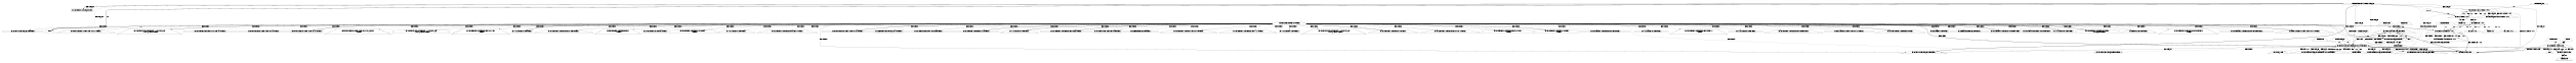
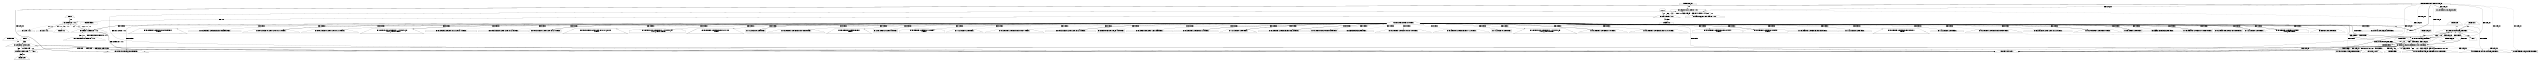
  digraph {
    fontname=Lato
    node [fontname=Lato shape=trapezium]
    edge [fontname=Lato style=solid]
    n1 [label="(Call,image=DestroyImageList(image))"]
    n2 [label="(Call,DestroyImageList(image))" shape=note]
    n3 [label="(Block,)" shape=house]
    n4 [label="(MethodReturn,static Image *)" shape=house]
    n5 [label="(Identifier,image)"]
    n6 [label="(Call,OpenBlob(image_info,image,ReadBinaryBlobMode,exception))" shape=note]
    n7 [label="(Call,(thandle_t) image)"]
    n8 [label="(Call,TIFFReadPhotoshopLayers(image,image_info,exception))"]
    n9 [label="(Identifier,exception)" shape=house]
    n10 [label="(Call,GetImageOption(image_info,\"tiff:exif-properties\"))" shape=note]
    n11 [label="(Call,status=OpenBlob(image_info,image,ReadBinaryBlobMode,exception))" shape=house]
    n12 [label="(Call,SetMagickThreadValue(tiff_exception,exception))" shape=note]
    n13 [label="(Call,AcquireNextImage(image_info,image,exception))"]
    n14 [label="(Call,AcquireImage(image_info,exception))" shape=note]
    n15 [label="(Call,image=AcquireImage(image_info,exception))"]
    n16 [label="(Identifier,exception)" shape=house]
    n17 [label="(Block,)"]
    n18 [label="(Call,image_info != (const ImageInfo *) NULL)" shape=house]
    n19 [label="(Call,(const ImageInfo *) NULL)"]
    n20 [label="(Call,assert(image_info != (const ImageInfo *) NULL))" shape=house]
    n21 [label="(Call,(ExceptionInfo *) NULL)" shape=note]
    n22 [label="(Identifier,NULL)" shape=house]
    n23 [label="(MethodParameterIn,const ImageInfo *image_info)" shape=house]
    n24 [label="(Call,AcquireNextImage(image_info,image,exception))" shape=house]
    n25 [label="(Call,AcquireQuantumInfo(image_info,image))" shape=note]
    1000116
    n27 [label="(Call,exception != (ExceptionInfo *) NULL)"]
    n28 [label="(Call,(Image *) NULL)" shape=house]
    n29 [label="(Call,(TIFF *) NULL)" shape=house]
    n30 [label="(Identifier,NULL)"]
    n31 [label="(Call,assert(exception != (ExceptionInfo *) NULL))"]
    n32 [label="(MethodParameterIn,ExceptionInfo *exception)"]
    n33 [label="(Call,SetImageProperty(image,\"tiff:photometric\",\"unknown\",exception))"]
    n34 [label="(Call,SetImageProperty(image,\"tiff:photometric\",\"min-is-black\",\n          exception))" shape=house]
    n35 [label="(Call,SetImageProperty(image,\"tiff:alpha\",\"associated\",\n                  exception))" shape=house]
    n36 [label="(Call,SetImageProperty(image,\"tiff:photometric\",\"RGB\",exception))" shape=house]
    n37 [label="(Call,SyncAuthenticPixels(image,exception))" shape=house]
    n38 [label="(Call,SetImageProperty(image,\"tiff:photometric\",\"CIE Log2(L)\",\n          exception))"]
    n39 [label="(Call,SyncAuthenticPixels(image,exception))" shape=house]
    n40 [label="(Call,SetImageProperty(image,\"tiff:photometric\",\"palette\",exception))"]
    n41 [label="(Call,GetAuthenticPixels(image,0,y,image->columns,1,exception))" shape=house]
    n42 [label="(Call,SetImageStorageClass(image,DirectClass,exception))"]
    n43 [label="(Call,GetImageDepth(image,exception))" shape=note]
    n44 [label="(Call,TIFFGetEXIFProperties(tiff,image,exception))" shape=house]
    n45 [label="(Call,SetImageProperty(image,\"tiff:alpha\",\"unspecified\",exception))" shape=note]
    n46 [label="(Call,SetImageColorspace(image,GRAYColorspace,exception))" shape=note]
    n47 [label="(Call,SyncAuthenticPixels(image,exception))" shape=note]
    n48 [label="(Call,SetImageProperty(image,\"jpeg:sampling-factor\",\n                 sampling_factor,exception))" shape=house]
    n49 [label="(Call,DecodeLabImage(image,exception))"]
    n50 [label="(Call,SetImageProperty(image,\"quantum:format\",\"floating-point\",\n        exception))"]
    n51 [label="(Call,SetImageProperty(image,\"tiff:photometric\",\"separated\",exception))" shape=house]
    n52 [label="(Call,QueueAuthenticPixels(image,0,y,image->columns,1,exception))"]
    n53 [label="(Call,QueueAuthenticPixels(image,0,y,image->columns,1,exception))"]
    n54 [label="(Call,ImportQuantumPixels(image,(CacheView *) NULL,quantum_info,\n            quantum_type,pixels,exception))"]
    n55 [label="(Call,SetImageExtent(image,image->columns,image->rows,exception))" shape=house]
    n56 [label="(Call,QueueAuthenticPixels(image,0,y,image->columns,1,exception))" shape=house]
    n57 [label="(Call,QueueAuthenticPixels(image,0,y,image->columns,1,exception))" shape=note]
    n58 [label="(Call,QueueAuthenticPixels(image,0,y,image->columns,rows_remaining,\n            exception))"]
    n59 [label="(Call,ImportQuantumPixels(image,(CacheView *) NULL,quantum_info,\n            quantum_type,pixels,exception))" shape=house]
    n60 [label="(Call,SetImageProperty(image,\"tiff:photometric\",\"min-is-white\",\n          exception))"]
    n61 [label="(Call,SyncAuthenticPixels(image,exception))" shape=note]
    n62 [label="(Call,SetImageProperty(image,\"tiff:photometric\",\"YCBCR\",exception))"]
    n63 [label="(Call,GetImageProperty(image,\"tiff:photometric\",\n          exception))"]
    n64 [label="(Call,AcquireImageColormap(image,colors,exception))" shape=note]
    n65 [label="(Call,SetImageProperty(image,\"tiff:alpha\",\"unassociated\",\n                  exception))" shape=house]
    n66 [label="(Call,SyncAuthenticPixels(image,exception))"]
    n67 [label="(Call,SetImageProperty(image,\"tiff:photometric\",\"LOGLUV\",exception))"]
    n68 [label="(Call,QueueAuthenticPixels(image,0,y,image->columns,1,exception))" shape=house]
    n69 [label="(Call,TIFFGetProfiles(tiff,image,image_info->ping,exception))" shape=note]
    n70 [label="(Call,SetImageColorspace(image,CMYKColorspace,exception))" shape=house]
    n71 [label="(Call,SetImageProperty(image,\"tiff:endian\",\"msb\",exception))" shape=house]
    n72 [label="(Call,SyncAuthenticPixels(image,exception))"]
    n73 [label="(Call,SetImageProperty(image,\"tiff:photometric\",\"CIELAB\",exception))" shape=house]
    n74 [label="(Call,SetImageColorspace(image,LabColorspace,exception))" shape=note]
    n75 [label="(Call,TIFFGetProperties(tiff,image,exception))" shape=house]
    n76 [label="(Call,SetImageProperty(image,\"tiff:rows-per-strip\",value,exception))"]
    n77 [label="(Call,SetImageProperty(image,\"tiff:photometric\",\"MASK\",exception))"]
    n78 [label="(Call,SyncAuthenticPixels(image,exception))" shape=note]
    n79 [label="(Call,ImportQuantumPixels(image,(CacheView *) NULL,quantum_info,\n              quantum_type,pixels,exception))"]
    n80 [label="(Call,SetImageProperty(image,\"tiff:endian\",\"lsb\",exception))"]
    n81 [label="(Identifier,image)"]
    n82 [label="(Identifier,image)"]
    n83 [label="(Identifier,image_info)" shape=house]
    n84 [label="(Identifier,image_info)" shape=note]
    n85 [label="(Identifier,image)"]
    n86 [label="(Identifier,image_info)"]
    n87 [label="(Identifier,status)"]
    n88 [label="(Identifier,exception)" shape=house]
    1000218
    1000160 [shape=note]
+   1000187
    n1 -> n2 [label="CFG: " style=bold]
    n1 -> n3 [label="AST: "]
    n1 -> n4 [label="DDG: DestroyImageList(image)" style=bold]
    n1 -> n4 [label="DDG: image" style=dashed]
    n2 -> n1 [label="AST: " style=dashed]
    n2 -> n1 [label="DDG: image" style=dashed]
    n2 -> n5 [label="CFG: " style=bold]
    n5 -> n2 [label="AST: " style=bold]
    n6 -> n2 [label="DDG: image" style=bold]
    n6 -> n4 [label="DDG: exception" style=bold]
    n6 -> n4 [label="DDG: image_info"]
    n6 -> n4 [label="DDG: ReadBinaryBlobMode"]
    n6 -> n7 [label="DDG: image" style=dashed]
    n6 -> n8 [label="DDG: image_info" style=dashed]
    n6 -> n9 [label="CFG: " style=bold]
    n6 -> n10 [label="DDG: image_info" style=dashed]
    n6 -> n11 [label="AST: " style=dashed]
    n6 -> n11 [label="DDG: image_info"]
    n6 -> n11 [label="DDG: image"]
    n6 -> n11 [label="DDG: ReadBinaryBlobMode" style=bold]
    n6 -> n11 [label="DDG: exception" style=bold]
    n6 -> n12 [label="DDG: exception" style=dashed]
    n6 -> n13 [label="DDG: image_info"]
    n9 -> n6 [label="AST: " style=bold]
    n11 -> n6 [label="CFG: " style=dashed]
    n14 -> n6 [label="DDG: image_info"]
    n14 -> n6 [label="DDG: exception" style=dashed]
    n14 -> n15 [label="AST: " style=bold]
    n14 -> n15 [label="DDG: image_info"]
    n14 -> n15 [label="DDG: exception" style=dashed]
    n14 -> n16 [label="CFG: " style=bold]
    n15 -> n4 [label="DDG: AcquireImage(image_info,exception)" style=bold]
    n15 -> n6 [label="DDG: image" style=bold]
    n15 -> n14 [label="CFG: " style=dashed]
    n15 -> n17 [label="AST: " style=bold]
    n16 -> n14 [label="AST: "]
    n18 -> n4 [label="DDG: (const ImageInfo *) NULL"]
    n18 -> n14 [label="DDG: image_info" style=dashed]
    n18 -> n19 [label="CFG: " style=dashed]
    n18 -> n20 [label="AST: "]
    n18 -> n20 [label="DDG: image_info" style=dashed]
    n18 -> n20 [label="DDG: (const ImageInfo *) NULL"]
    n19 -> n18 [label="AST: " style=bold]
    n19 -> n18 [label="DDG: NULL"]
    n19 -> n21 [label="DDG: NULL"]
    n19 -> n22 [label="CFG: "]
    n20 -> n18 [label="CFG: " style=dashed]
    n21 -> n27 [label="AST: " style=bold]
    n21 -> n27 [label="DDG: NULL"]
    n21 -> n28 [label="DDG: NULL" style=dashed]
    n21 -> n29 [label="DDG: NULL" style=bold]
    n21 -> n30 [label="CFG: "]
    n22 -> n19 [label="AST: " style=dashed]
    n23 -> n4 [label="DDG: image_info"]
    n23 -> n6 [label="DDG: image_info"]
    n23 -> n8 [label="DDG: image_info" style=dashed]
    n23 -> n10 [label="DDG: image_info" style=dashed]
    n23 -> n13 [label="DDG: image_info" style=bold]
    n23 -> n14 [label="DDG: image_info" style=dashed]
    n23 -> n18 [label="DDG: image_info"]
    n23 -> n24 [label="DDG: image_info" style=dashed]
    n23 -> n25 [label="DDG: image_info" style=bold]
    n23 -> 1000116 [label="AST: " style=bold]
    n27 -> n4 [label="DDG: (ExceptionInfo *) NULL" style=bold]
    n27 -> n14 [label="DDG: exception" style=dashed]
    n27 -> n21 [label="CFG: " style=dashed]
    n27 -> n31 [label="AST: "]
    n27 -> n31 [label="DDG: exception" style=dashed]
    n27 -> n31 [label="DDG: (ExceptionInfo *) NULL" style=dashed]
    n30 -> n21 [label="AST: " style=dashed]
    n31 -> n27 [label="CFG: "]
    n32 -> n4 [label="DDG: exception"]
    n32 -> n6 [label="DDG: exception" style=bold]
    n32 -> n8 [label="DDG: exception"]
    n32 -> n12 [label="DDG: exception" style=dashed]
    n32 -> n13 [label="DDG: exception"]
    n32 -> n14 [label="DDG: exception" style=bold]
    n32 -> n24 [label="DDG: exception" style=dashed]
    n32 -> 1000116 [label="AST: " style=bold]
    n32 -> n27 [label="DDG: exception" style=bold]
    n32 -> n33 [label="DDG: exception"]
    n32 -> n34 [label="DDG: exception"]
    n32 -> n35 [label="DDG: exception" style=bold]
    n32 -> n36 [label="DDG: exception" style=dashed]
    n32 -> n37 [label="DDG: exception"]
    n32 -> n38 [label="DDG: exception" style=dashed]
    n32 -> n39 [label="DDG: exception"]
    n32 -> n40 [label="DDG: exception" style=dashed]
    n32 -> n41 [label="DDG: exception"]
    n32 -> n42 [label="DDG: exception" style=bold]
    n32 -> n43 [label="DDG: exception" style=bold]
    n32 -> n44 [label="DDG: exception"]
    n32 -> n45 [label="DDG: exception" style=bold]
    n32 -> n46 [label="DDG: exception" style=dashed]
    n32 -> n47 [label="DDG: exception" style=bold]
    n32 -> n48 [label="DDG: exception" style=bold]
    n32 -> n49 [label="DDG: exception"]
    n32 -> n50 [label="DDG: exception" style=dashed]
    n32 -> n51 [label="DDG: exception"]
    n32 -> n52 [label="DDG: exception" style=bold]
    n32 -> n53 [label="DDG: exception"]
    n32 -> n54 [label="DDG: exception" style=bold]
    n32 -> n55 [label="DDG: exception" style=dashed]
    n32 -> n56 [label="DDG: exception" style=dashed]
    n32 -> n57 [label="DDG: exception" style=bold]
    n32 -> n58 [label="DDG: exception" style=dashed]
    n32 -> n59 [label="DDG: exception"]
    n32 -> n60 [label="DDG: exception"]
    n32 -> n61 [label="DDG: exception" style=bold]
    n32 -> n62 [label="DDG: exception"]
    n32 -> n63 [label="DDG: exception"]
    n32 -> n64 [label="DDG: exception"]
    n32 -> n65 [label="DDG: exception"]
    n32 -> n66 [label="DDG: exception" style=dashed]
    n32 -> n67 [label="DDG: exception" style=dashed]
    n32 -> n68 [label="DDG: exception" style=bold]
    n32 -> n69 [label="DDG: exception" style=dashed]
    n32 -> n70 [label="DDG: exception"]
    n32 -> n71 [label="DDG: exception" style=bold]
    n32 -> n72 [label="DDG: exception" style=bold]
    n32 -> n73 [label="DDG: exception" style=bold]
    n32 -> n74 [label="DDG: exception"]
    n32 -> n75 [label="DDG: exception" style=dashed]
    n32 -> n76 [label="DDG: exception"]
    n32 -> n77 [label="DDG: exception" style=dashed]
    n32 -> n78 [label="DDG: exception"]
    n32 -> n79 [label="DDG: exception"]
    n32 -> n80 [label="DDG: exception" style=bold]
    n81 -> n1 [label="AST: " style=dashed]
    n82 -> n6 [label="AST: "]
    n83 -> n18 [label="AST: "]
    n84 -> n14 [label="AST: "]
    n85 -> n15 [label="AST: " style=dashed]
    n86 -> n6 [label="AST: " style=dashed]
    n87 -> n15 [label="CFG: " style=bold]
    n88 -> n27 [label="AST: " style=dashed]
    1000218 -> n1 [label="CFG: " style=bold]
    1000160 -> n19 [label="AST: " style=bold]
+   1000187 -> n21 [label="AST: " style=bold]
  }
